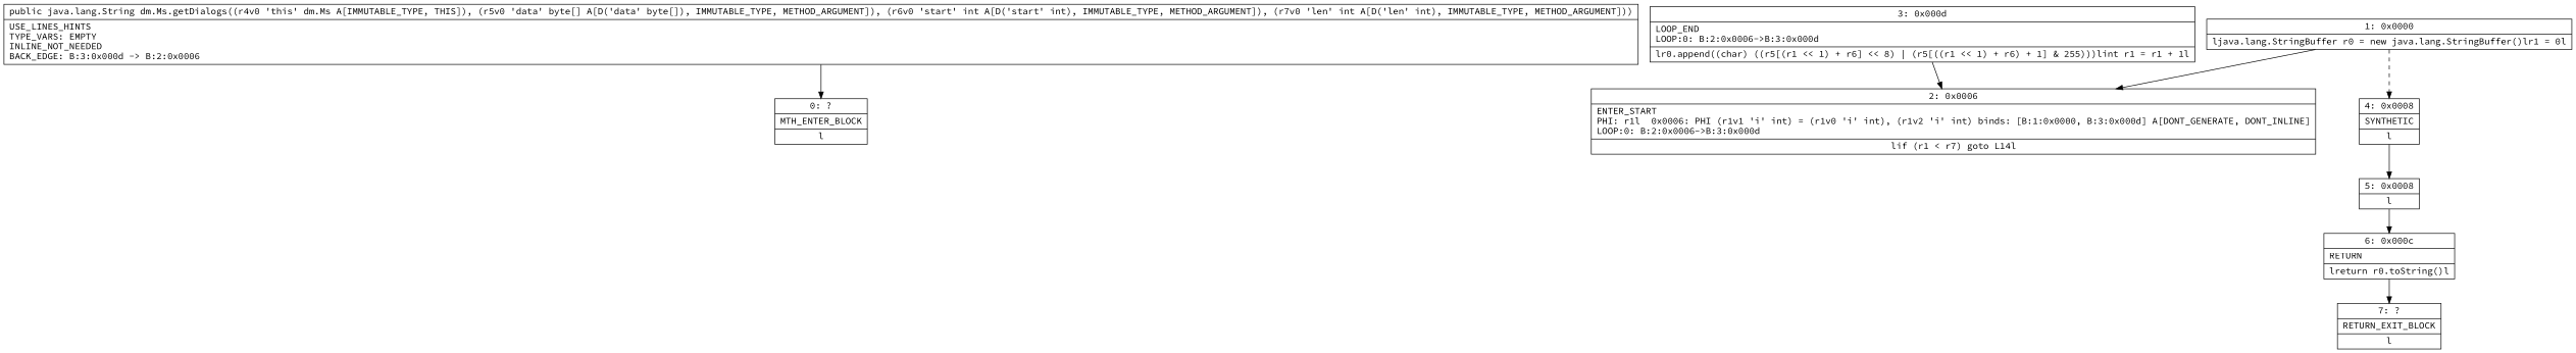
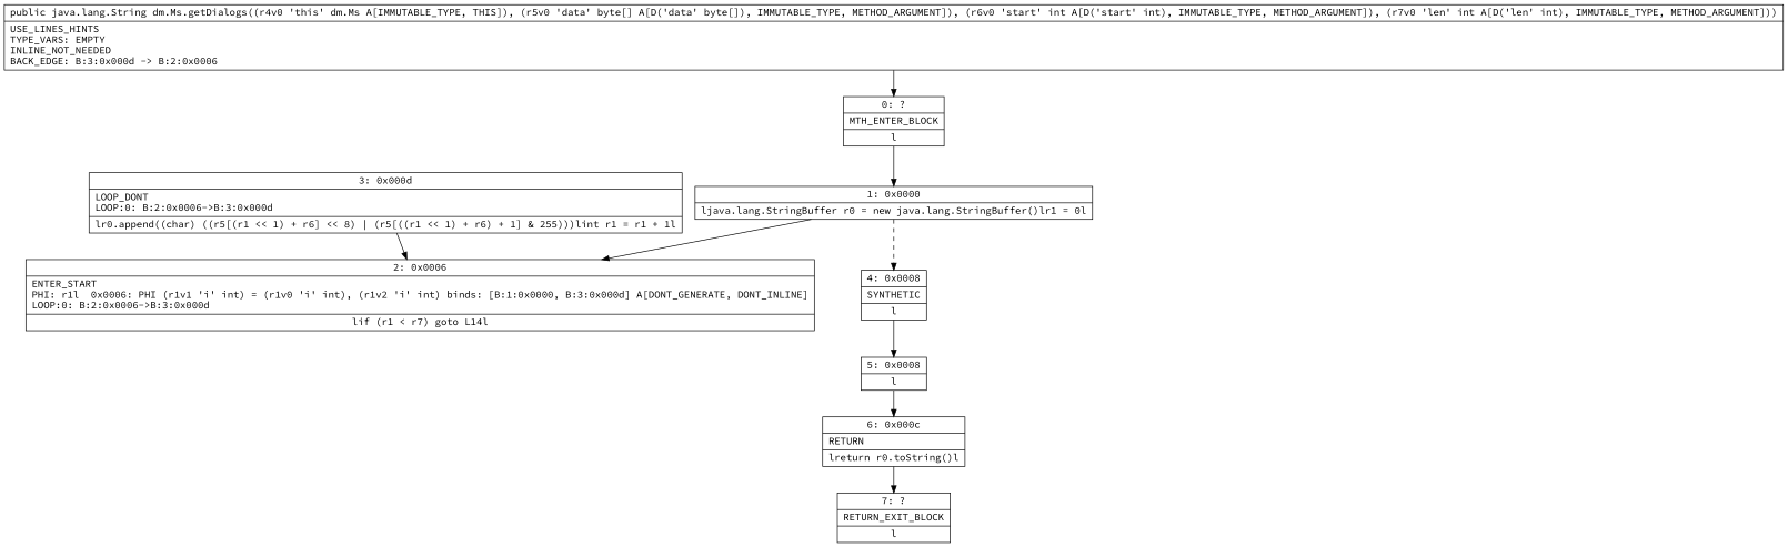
  digraph {
    fontname="Source Code Pro"
    node [fontname="Source Code Pro" shape=record]
    edge [fontname="Source Code Pro"]
    n1 [label="{0\:\ ?|MTH_ENTER_BLOCK\l|l}"]
    n2 [label="{1\:\ 0x0000|ljava.lang.StringBuffer r0 = new java.lang.StringBuffer()lr1 = 0l}"]
    n3 [label="{2\:\ 0x0006|ENTER_START\lPHI: r1l  0x0006: PHI (r1v1 'i' int) = (r1v0 'i' int), (r1v2 'i' int) binds: [B:1:0x0000, B:3:0x000d] A[DONT_GENERATE, DONT_INLINE]\lLOOP:0: B:2:0x0006\-\>B:3:0x000d\l|lif (r1 \< r7) goto L14l}"]
    n4 [label="{4\:\ 0x0008|SYNTHETIC\l|l}"]
-   n5 [label="{3\:\ 0x000d|LOOP_END\lLOOP:0: B:2:0x0006\-\>B:3:0x000d\l|lr0.append((char) ((r5[(r1 \<\< 1) + r6] \<\< 8) \| (r5[((r1 \<\< 1) + r6) + 1] & 255)))lint r1 = r1 + 1l}"]
+   n5 [label="{3\:\ 0x000d|LOOP_DONT\lLOOP:0: B:2:0x0006\-\>B:3:0x000d\l|lr0.append((char) ((r5[(r1 \<\< 1) + r6] \<\< 8) \| (r5[((r1 \<\< 1) + r6) + 1] & 255)))lint r1 = r1 + 1l}"]
    n6 [label="{5\:\ 0x0008|l}"]
    n7 [label="{6\:\ 0x000c|RETURN\l|lreturn r0.toString()l}"]
    n8 [label="{7\:\ ?|RETURN_EXIT_BLOCK\l|l}"]
    n9 [label="{public java.lang.String dm.Ms.getDialogs((r4v0 'this' dm.Ms A[IMMUTABLE_TYPE, THIS]), (r5v0 'data' byte[] A[D('data' byte[]), IMMUTABLE_TYPE, METHOD_ARGUMENT]), (r6v0 'start' int A[D('start' int), IMMUTABLE_TYPE, METHOD_ARGUMENT]), (r7v0 'len' int A[D('len' int), IMMUTABLE_TYPE, METHOD_ARGUMENT]))  | USE_LINES_HINTS\lTYPE_VARS: EMPTY\lINLINE_NOT_NEEDED\lBACK_EDGE: B:3:0x000d \-\> B:2:0x0006\l}"]
+   n1 -> n2
    n2 -> n3
    n2 -> n4 [style=dashed]
    n4 -> n6
    n5 -> n3
    n6 -> n7
    n7 -> n8
    n9 -> n1
  }
